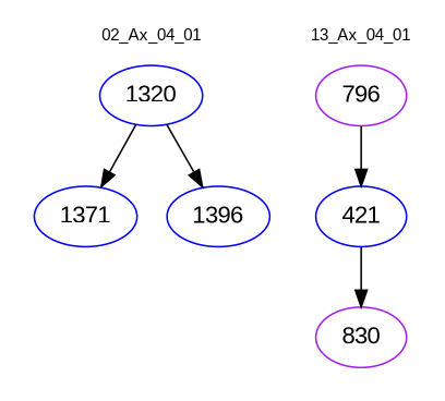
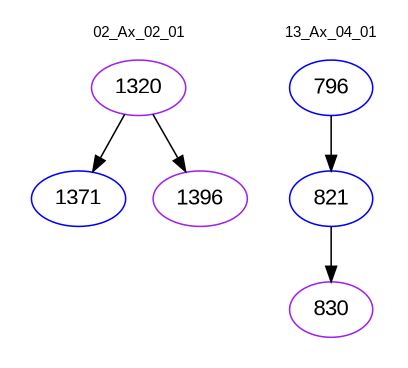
  digraph {
    fontname="Liberation Sans"
    node [color=blue fontname="Liberation Sans"]
    edge [color=black fontname="Liberation Sans"]
-   n1 [label=1320]
+   n1 [color=purple label=1320]
    n2 [label=1371]
-   n3 [label=1396]
-   n4 [label=421]
+   n3 [color=purple label=1396]
+   n4 [label=821]
    n5 [color=purple label=830]
-   n6 [color=purple label=796]
+   n6 [label=796]
    subgraph cluster_1 {
      color=white
      fontsize=10
-     label="02_Ax_04_01"
+     label="02_Ax_02_01"
      n1
      n2
      n3
    }
    subgraph cluster_2 {
      color=white
      fontsize=10
      label="13_Ax_04_01"
      n4
      n5
      n6
    }
    n1 -> n2
    n1 -> n3
    n4 -> n5
    n6 -> n4
  }
